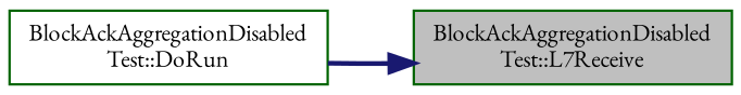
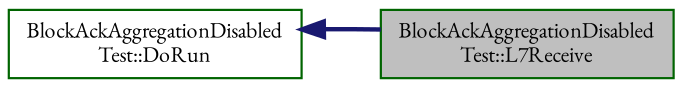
  digraph {
    rankdir=RL
    fontname="EB Garamond"
    node [color=darkgreen fontname="EB Garamond" fontsize=10 shape=record style=filled]
    n1 [fillcolor=grey75 fontcolor=black height=0.2 label="BlockAckAggregationDisabled\lTest::L7Receive" width=0.4]
    n2 [fillcolor=white height=0.2 label="BlockAckAggregationDisabled\lTest::DoRun" width=0.4]
-   n1 -> n2 [color=midnightblue dir=back fontname="EB Garamond" fontsize=10 labelfontname=Helvetica labelfontsize=10 style=bold]
+   n2 -> n1 [color=midnightblue dir=back fontname="EB Garamond" fontsize=10 labelfontname=Helvetica labelfontsize=10 style=bold]
  }
